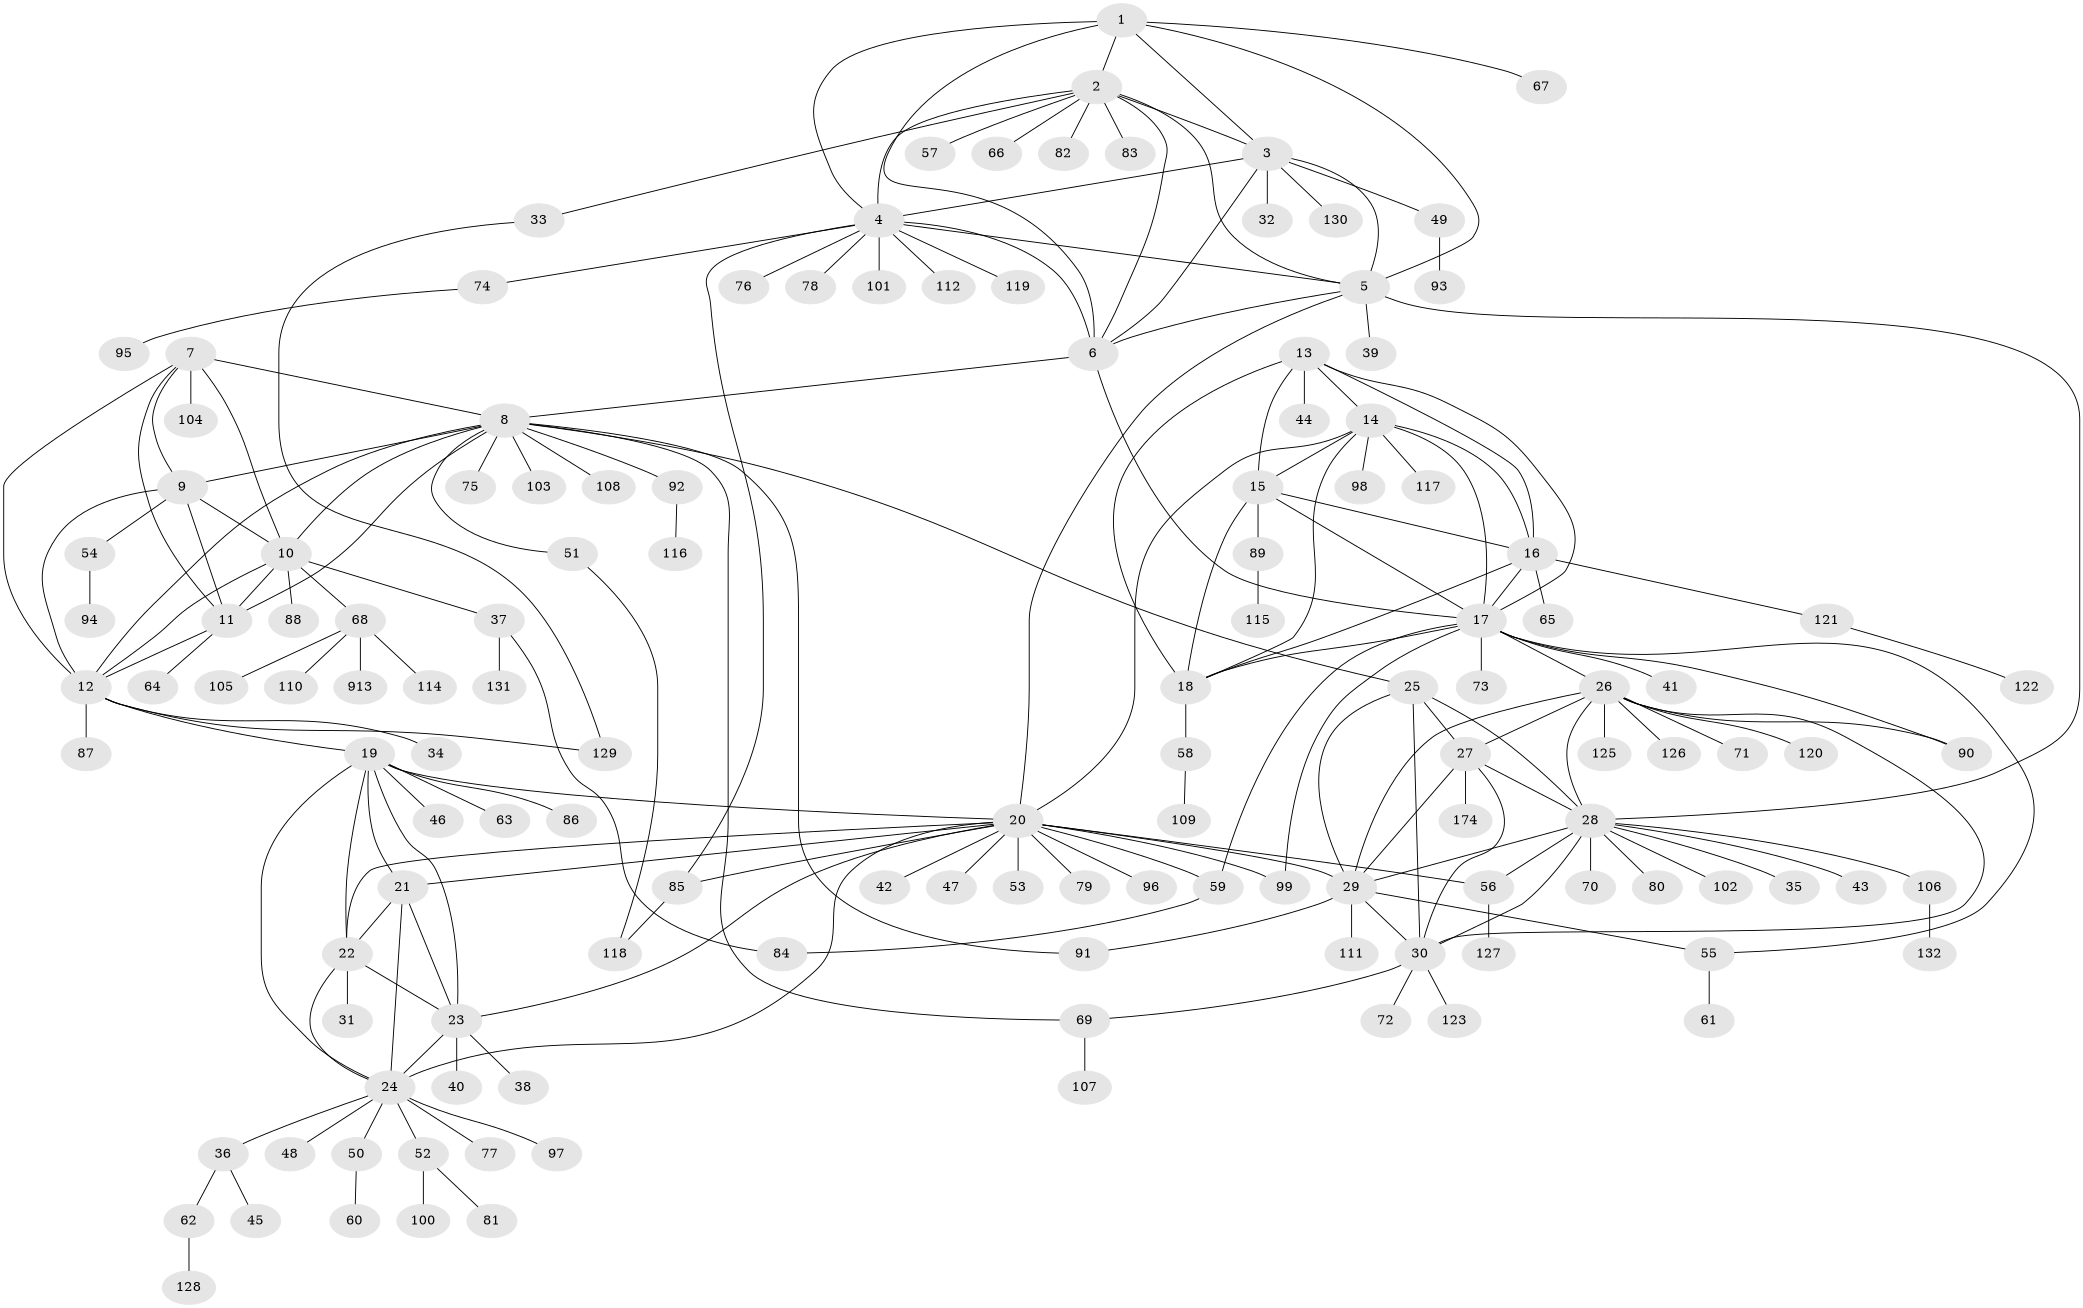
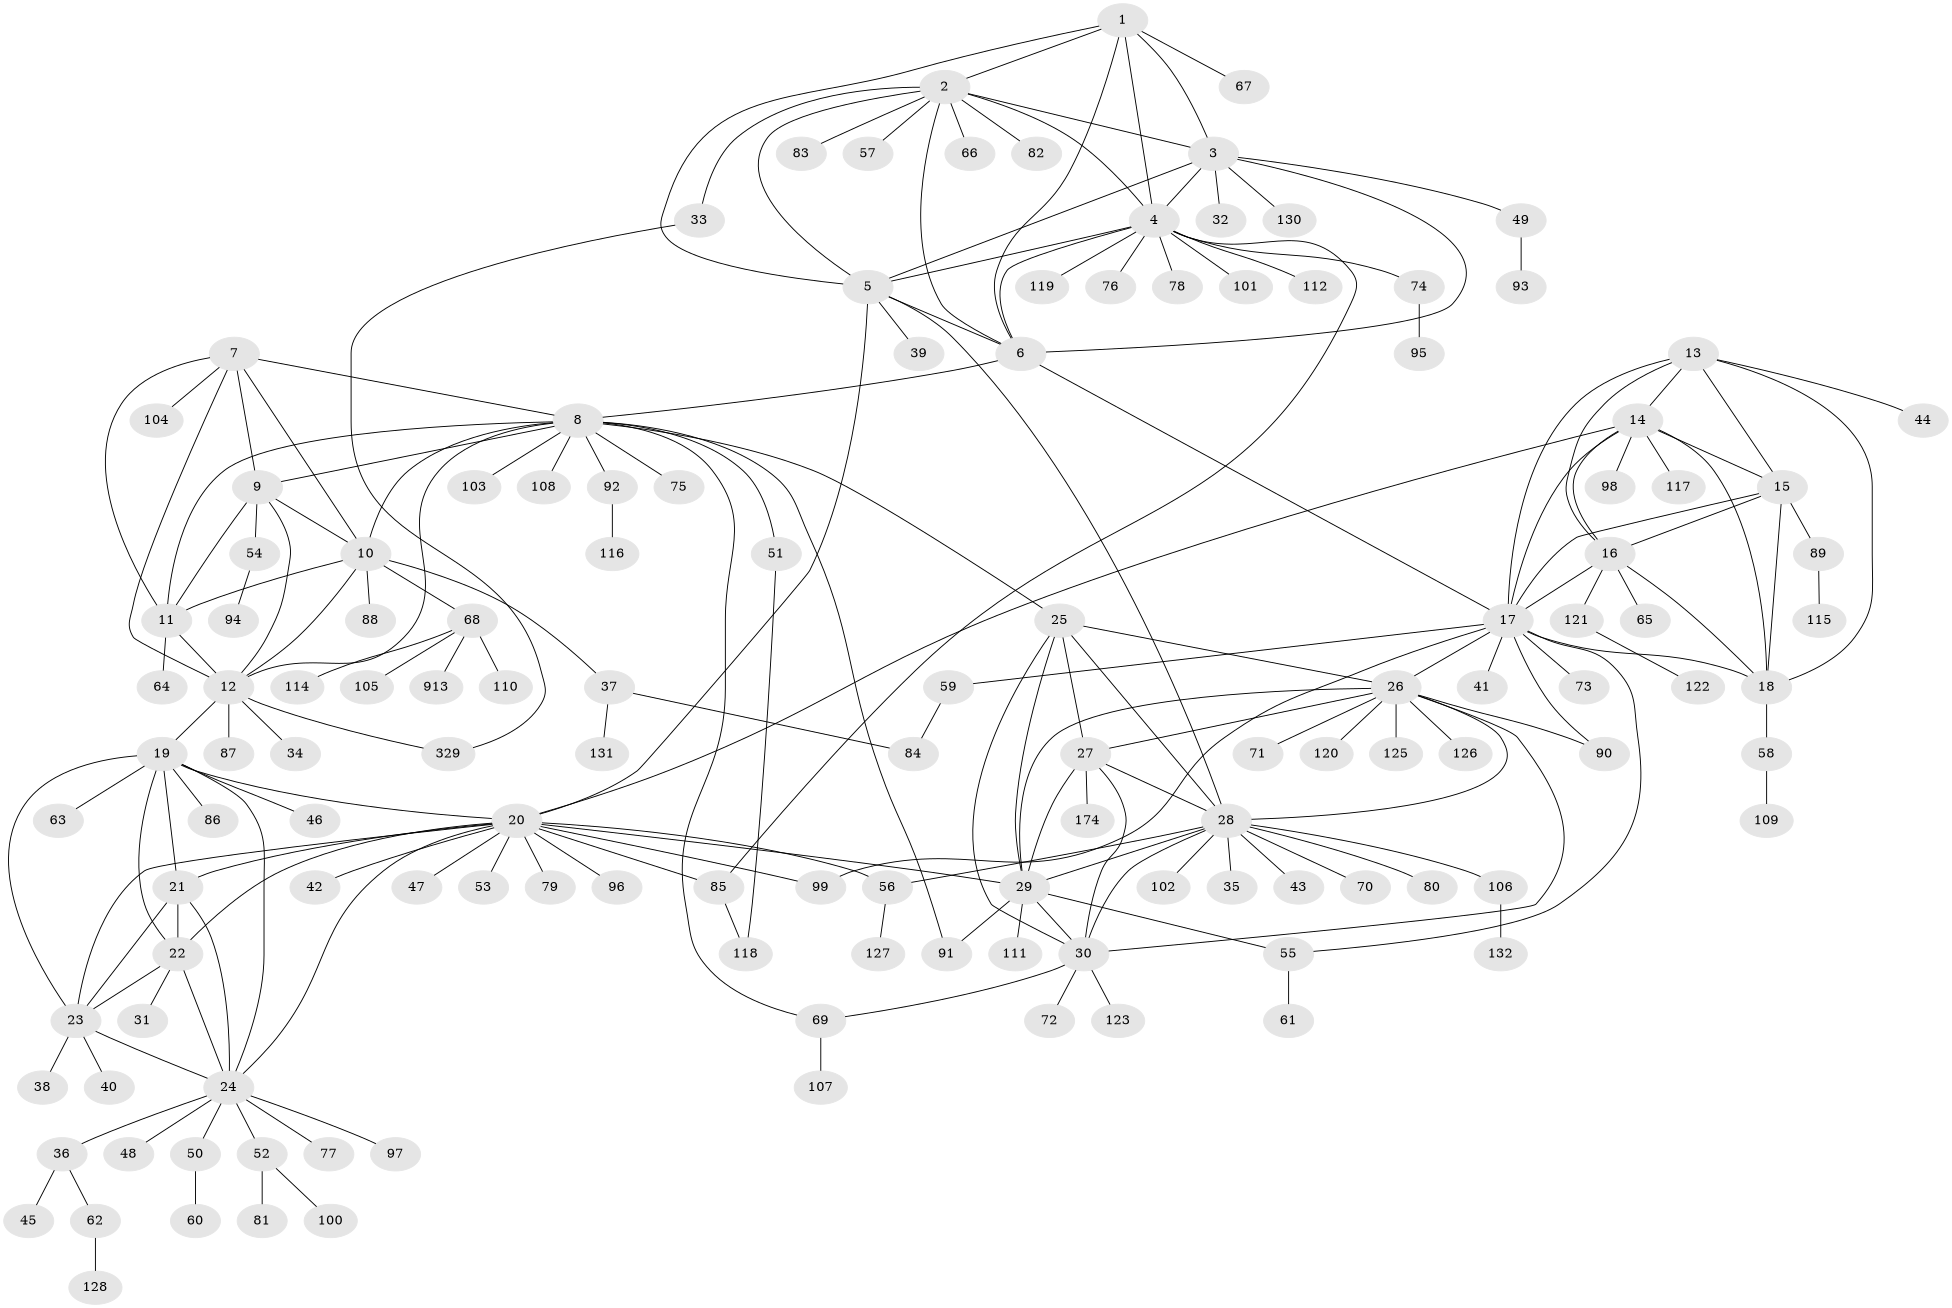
  graph {
    node [color=gray90 style=filled]
    1
    2
    3
    4
    5
    6
    67
    33
    57
    66
    82
    83
    32
    49
    130
    74
    76
    78
    85
    101
    112
    119
    20
    28
    39
    8
    17
-   129
+   129 [label=329]
    93
    95
    118
    59
    99
    21
    22
    23
    24
    29
    42
    47
    53
    56
    79
    96
    30
    35
    43
    70
    80
    102
    106
    9
    10
    11
    12
    25
    51
    69
    75
    91
    92
    103
    108
    18
    26
    41
    55
    73
    90
    7
    104
    54
    37
    68
    88
    64
    19
    34
    87
    27
    107
    116
    94
    84
    131
    105
    110
    n88 [label=913]
    114
    15
    16
    89
    46
    63
    86
    13
    14
    44
    98
    117
    65
    121
    58
    115
    122
    71
    120
    125
    126
    61
    109
    31
    38
    40
    36
    48
    50
    52
    77
    97
    111
    127
    45
    62
    60
    81
    100
    n128 [label=174]
    72
    123
    132
    128
    1 -- 2
    1 -- 3
    1 -- 4
    1 -- 5
    1 -- 6
    1 -- 67
    2 -- 3
    2 -- 4
    2 -- 5
    2 -- 6
    2 -- 33
    2 -- 57
    2 -- 66
    2 -- 82
    2 -- 83
    3 -- 4
    3 -- 5
    3 -- 6
    3 -- 32
    3 -- 49
    3 -- 130
    4 -- 5
    4 -- 6
    4 -- 74
    4 -- 76
    4 -- 78
    4 -- 85
    4 -- 101
    4 -- 112
    4 -- 119
    5 -- 6
    5 -- 20
    5 -- 28
    5 -- 39
    6 -- 8
    6 -- 17
    33 -- 129
    49 -- 93
    74 -- 95
    85 -- 118
    20 -- 85
-   20 -- 59
    20 -- 99
    20 -- 21
    20 -- 22
    20 -- 23
    20 -- 24
    20 -- 29
    20 -- 42
    20 -- 47
    20 -- 53
    20 -- 56
    20 -- 79
    20 -- 96
    28 -- 29
    28 -- 56
    28 -- 30
    28 -- 35
    28 -- 43
    28 -- 70
    28 -- 80
    28 -- 102
    28 -- 106
    8 -- 9
    8 -- 10
    8 -- 11
    8 -- 12
    8 -- 25
    8 -- 51
    8 -- 69
    8 -- 75
    8 -- 91
    8 -- 92
    8 -- 103
    8 -- 108
    17 -- 59
    17 -- 99
    17 -- 18
    17 -- 26
    17 -- 41
    17 -- 55
    17 -- 73
    17 -- 90
    59 -- 84
    21 -- 22
    21 -- 23
    21 -- 24
    22 -- 23
    22 -- 24
    22 -- 31
    23 -- 24
    23 -- 38
    23 -- 40
    24 -- 36
    24 -- 48
    24 -- 50
    24 -- 52
    24 -- 77
    24 -- 97
    29 -- 30
    29 -- 91
    29 -- 55
    29 -- 111
    56 -- 127
    30 -- 69
    30 -- 72
    30 -- 123
    106 -- 132
    9 -- 10
    9 -- 11
    9 -- 12
    9 -- 54
    10 -- 11
    10 -- 12
    10 -- 37
    10 -- 68
    10 -- 88
    11 -- 12
    11 -- 64
    12 -- 129
    12 -- 19
    12 -- 34
    12 -- 87
    25 -- 28
    25 -- 29
    25 -- 30
+   25 -- 26
    25 -- 27
    51 -- 118
    69 -- 107
    92 -- 116
    18 -- 58
    26 -- 28
    26 -- 29
    26 -- 30
    26 -- 90
    26 -- 27
    26 -- 71
    26 -- 120
    26 -- 125
    26 -- 126
    55 -- 61
    7 -- 8
    7 -- 9
    7 -- 10
    7 -- 11
    7 -- 12
    7 -- 104
    54 -- 94
    37 -- 84
    37 -- 131
    68 -- 105
    68 -- 110
    68 -- n88
    68 -- 114
    19 -- 20
    19 -- 21
    19 -- 22
    19 -- 23
    19 -- 24
    19 -- 46
    19 -- 63
    19 -- 86
    27 -- 28
    27 -- 29
    27 -- 30
    27 -- n128
    15 -- 17
    15 -- 18
    15 -- 16
    15 -- 89
    16 -- 17
    16 -- 18
    16 -- 65
    16 -- 121
    89 -- 115
    13 -- 17
    13 -- 18
    13 -- 15
    13 -- 16
    13 -- 14
    13 -- 44
    14 -- 20
    14 -- 17
    14 -- 18
    14 -- 15
    14 -- 16
    14 -- 98
    14 -- 117
    121 -- 122
    58 -- 109
    36 -- 45
    36 -- 62
    50 -- 60
    52 -- 81
    52 -- 100
    62 -- 128
  }
